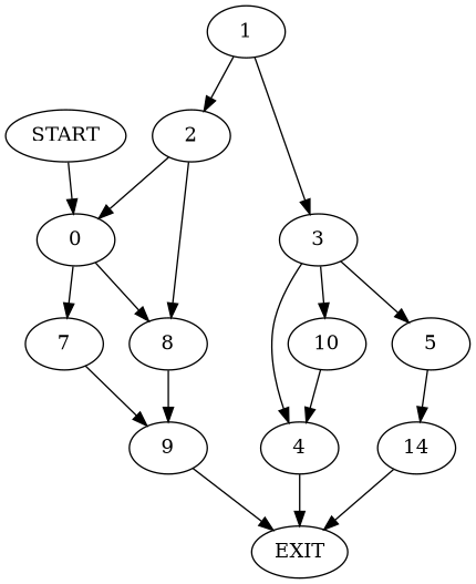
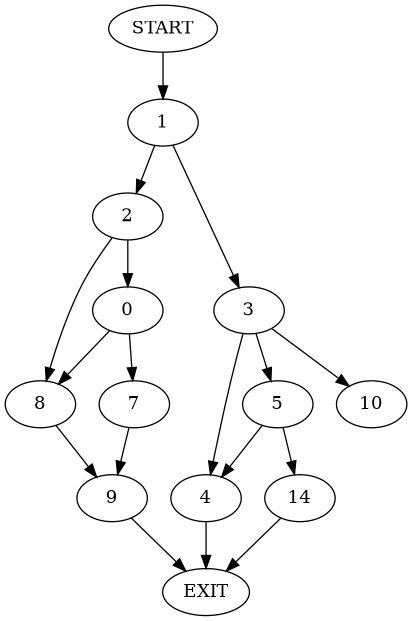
  digraph {
    n1 [label=START]
    1
    2
    3
    n5 [label=EXIT]
    n6 [label=0]
    8
    4
    5
    10
    7
    9
    n13 [label=14]
-   n1 -> n6
+   n1 -> 1
    1 -> 2
    1 -> 3
    2 -> n6
    2 -> 8
    3 -> 4
    3 -> 5
    3 -> 10
    n6 -> 8
    n6 -> 7
    8 -> 9
    4 -> n5
    5 -> n13
-   10 -> 4
+   5 -> 4
    7 -> 9
    9 -> n5
    n13 -> n5
  }
